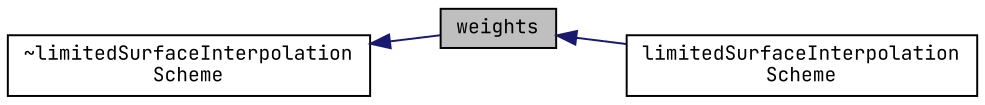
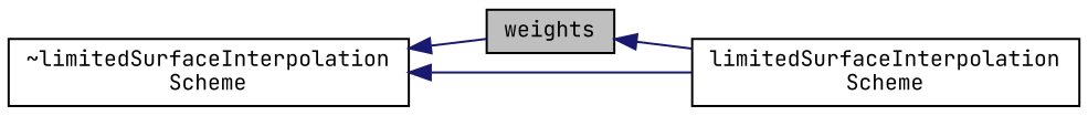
  digraph {
    fontname="JetBrains Mono"
    rankdir=LR
    node [color=black fontname="JetBrains Mono" fontsize=10 shape=record]
    edge [color=midnightblue dir=back fontname="JetBrains Mono" fontsize=10 labelfontname=FreeSans labelfontsize=10 style=solid]
    n1 [fillcolor=grey75 fontcolor=black height=0.2 label=weights style=filled width=0.4]
    n2 [height=0.2 label="limitedSurfaceInterpolation\lScheme" width=0.4]
    n3 [height=0.2 label="~limitedSurfaceInterpolation\lScheme" width=0.4]
    n1 -> n2
    n3 -> n1
+   n3 -> n2
  }
